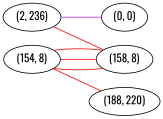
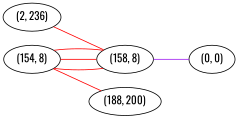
  graph {
    fontname=Oswald
    rankdir=LR
    node [fontname=Oswald]
    edge [color=red fontname=Oswald weight=1]
    n1 [label="(2, 236)"]
    "(0, 0)"
    "(158, 8)"
    n4 [label="(154, 8)"]
-   "(188, 200)" [label="(188, 220)"]
-   n1 -- "(0, 0)" [color=purple weight=4]
+   "(188, 200)"
+   "(158, 8)" -- "(0, 0)" [color=purple weight=4]
    n1 -- "(158, 8)"
    n4 -- "(158, 8)"
    n4 -- "(158, 8)"
    n4 -- "(158, 8)"
    n4 -- "(188, 200)"
  }
